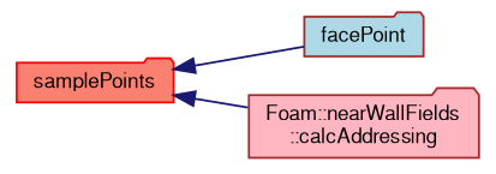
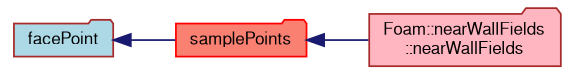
  digraph {
    rankdir=LR
    node [color=brown fontname=FreeSans fontsize=10 shape=folder style=filled]
    edge [color=midnightblue dir=back fontname=FreeSans fontsize=10 labelfontname=FreeSans labelfontsize=10 style=solid]
    n1 [fillcolor=lightblue fontcolor=black height=0.2 label=facePoint width=0.4]
    n2 [color=red fillcolor=salmon height=0.2 label=samplePoints width=0.4]
-   n3 [fillcolor=lightpink height=0.2 label="Foam::nearWallFields\l::calcAddressing" width=0.4]
-   n2 -> n1
+   n3 [fillcolor=lightpink height=0.2 label="Foam::nearWallFields\l::nearWallFields" width=0.4]
+   n1 -> n2
    n2 -> n3
  }
